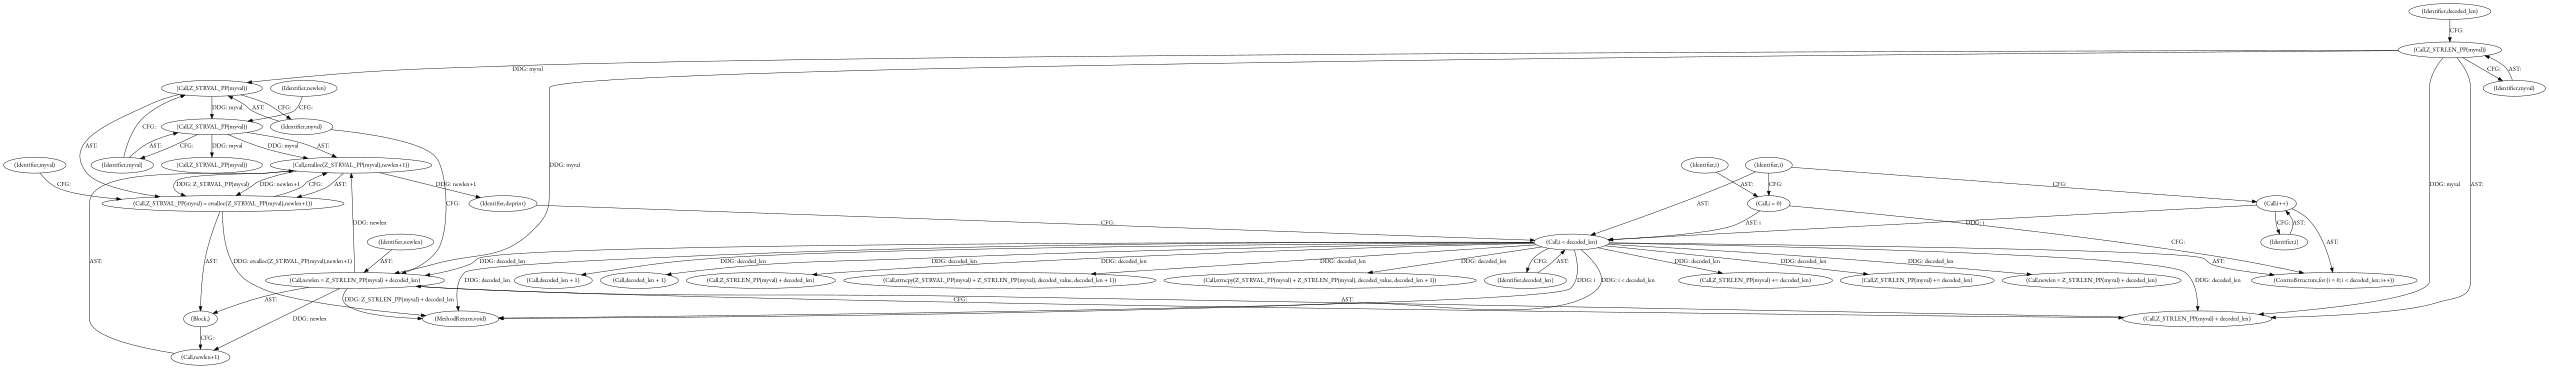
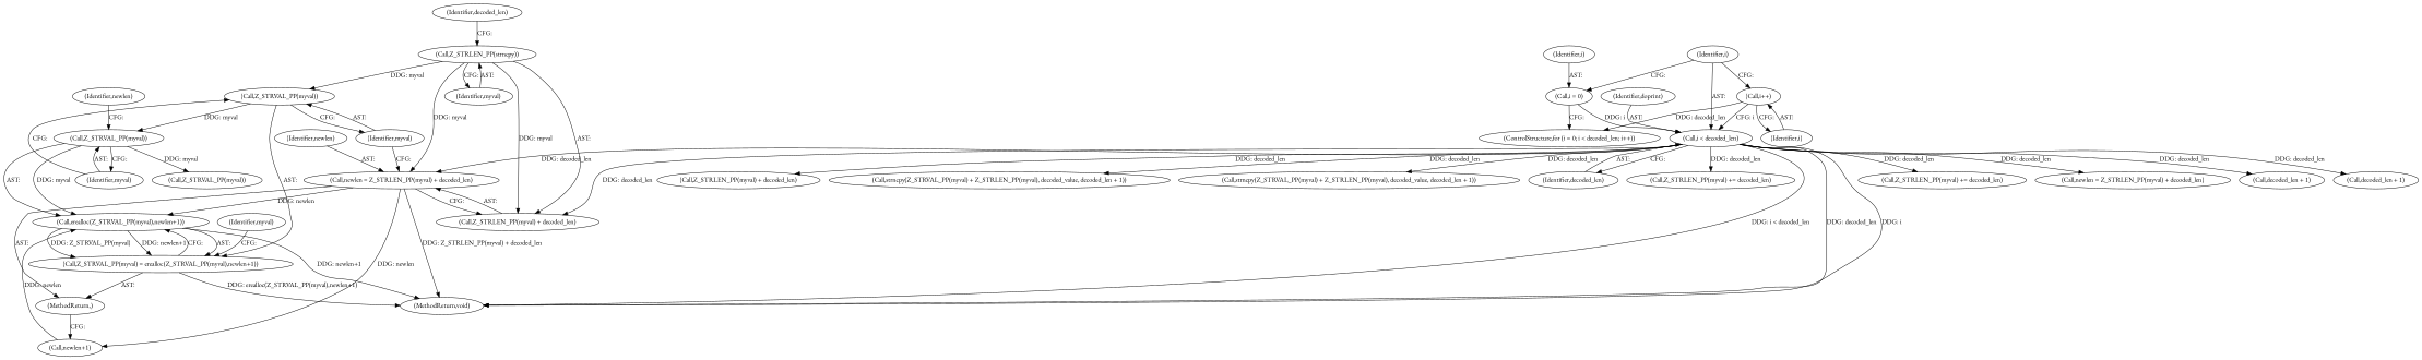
  digraph {
    fontname="EB Garamond"
    node [fontname="EB Garamond"]
    edge [fontname="EB Garamond"]
    n1 [label="(Call,erealloc(Z_STRVAL_PP(myval),newlen+1))"]
    n2 [label="(Call,Z_STRVAL_PP(myval) = erealloc(Z_STRVAL_PP(myval),newlen+1))"]
    n3 [label="(MethodReturn,void)"]
-   n4 [label="(Block,)"]
+   n4 [label="(MethodReturn,)"]
    n5 [label="(Call,newlen+1)"]
    n6 [label="(Call,Z_STRVAL_PP(myval))"]
    n7 [label="(Identifier,myval)"]
    n8 [label="(Call,Z_STRVAL_PP(myval))"]
    n9 [label="(Call,Z_STRVAL_PP(myval))"]
    n10 [label="(Identifier,myval)"]
    n11 [label="(Call,newlen = Z_STRLEN_PP(myval) + decoded_len)"]
-   n12 [label="(Call,Z_STRLEN_PP(myval))"]
+   n12 [label="(Call,Z_STRLEN_PP(strncpy))"]
    n13 [label="(Call,Z_STRLEN_PP(myval) + decoded_len)"]
    n14 [label="(Identifier,myval)"]
    n15 [label="(Call,i < decoded_len)"]
    n16 [label="(Call,Z_STRLEN_PP(myval) += decoded_len)"]
    n17 [label="(Call,newlen = Z_STRLEN_PP(myval) + decoded_len)"]
    n18 [label="(Call,decoded_len + 1)"]
    n19 [label="(Call,decoded_len + 1)"]
    n20 [label="(Call,Z_STRLEN_PP(myval) + decoded_len)"]
    n21 [label="(Call,strncpy(Z_STRVAL_PP(myval) + Z_STRLEN_PP(myval), decoded_value, decoded_len + 1))"]
    n22 [label="(Call,strncpy(Z_STRVAL_PP(myval) + Z_STRLEN_PP(myval), decoded_value, decoded_len + 1))"]
    n23 [label="(Identifier,decoded_len)"]
    n24 [label="(ControlStructure,for (i = 0; i < decoded_len; i++))"]
    n25 [label="(Call,Z_STRLEN_PP(myval) += decoded_len)"]
    n26 [label="(Call,i++)"]
    n27 [label="(Identifier,i)"]
    n28 [label="(Call,i = 0)"]
    n29 [label="(Identifier,i)"]
    n30 [label="(Identifier,doprint)"]
    n31 [label="(Identifier,i)"]
    n32 [label="(Identifier,newlen)"]
    n33 [label="(Identifier,decoded_len)"]
    n34 [label="(Identifier,newlen)"]
    n35 [label="(Identifier,myval)"]
    n1 -> n2 [label="AST: "]
    n1 -> n2 [label="DDG: Z_STRVAL_PP(myval)"]
    n1 -> n2 [label="DDG: newlen+1"]
-   n1 -> n30 [label="DDG: newlen+1"]
+   n1 -> n3 [label="DDG: newlen+1"]
    n2 -> n1 [label="CFG: "]
    n2 -> n3 [label="DDG: erealloc(Z_STRVAL_PP(myval),newlen+1)"]
    n2 -> n4 [label="AST: "]
    n4 -> n5 [label="CFG: "]
-   n5 -> n1 [label="AST: "]
+   n5 -> n1 [label="DDG: newlen"]
    n6 -> n1 [label="AST: "]
    n6 -> n1 [label="DDG: myval"]
    n6 -> n7 [label="CFG: "]
    n6 -> n8 [label="DDG: myval"]
    n7 -> n6 [label="AST: "]
    n7 -> n9 [label="CFG: "]
    n9 -> n2 [label="AST: "]
    n9 -> n6 [label="DDG: myval"]
    n9 -> n10 [label="CFG: "]
    n10 -> n9 [label="AST: "]
    n10 -> n11 [label="CFG: "]
    n11 -> n1 [label="DDG: newlen"]
    n11 -> n3 [label="DDG: Z_STRLEN_PP(myval) + decoded_len"]
    n11 -> n4 [label="AST: "]
    n11 -> n5 [label="DDG: newlen"]
    n11 -> n13 [label="CFG: "]
    n12 -> n9 [label="DDG: myval"]
    n12 -> n11 [label="DDG: myval"]
    n12 -> n13 [label="AST: "]
    n12 -> n13 [label="DDG: myval"]
    n12 -> n14 [label="CFG: "]
    n13 -> n11 [label="AST: "]
    n14 -> n12 [label="AST: "]
    n15 -> n3 [label="DDG: decoded_len"]
    n15 -> n3 [label="DDG: i"]
    n15 -> n3 [label="DDG: i < decoded_len"]
    n15 -> n11 [label="DDG: decoded_len"]
    n15 -> n13 [label="DDG: decoded_len"]
    n15 -> n16 [label="DDG: decoded_len"]
    n15 -> n17 [label="DDG: decoded_len"]
    n15 -> n18 [label="DDG: decoded_len"]
    n15 -> n19 [label="DDG: decoded_len"]
    n15 -> n20 [label="DDG: decoded_len"]
    n15 -> n21 [label="DDG: decoded_len"]
    n15 -> n22 [label="DDG: decoded_len"]
    n15 -> n23 [label="CFG: "]
-   n15 -> n24 [label="AST: "]
    n15 -> n25 [label="DDG: decoded_len"]
    n23 -> n15 [label="AST: "]
-   n26 -> n15 [label="DDG: i"]
-   n26 -> n24 [label="AST: "]
+   n26 -> n15 [label="CFG: i"]
+   n26 -> n24 [label="DDG: decoded_len"]
    n26 -> n27 [label="CFG: "]
    n27 -> n26 [label="AST: "]
-   n28 -> n15 [label="AST: i"]
+   n28 -> n15 [label="DDG: i"]
    n28 -> n24 [label="CFG: "]
    n29 -> n15 [label="AST: "]
    n29 -> n26 [label="CFG: "]
    n29 -> n28 [label="CFG: "]
-   n30 -> n15 [label="CFG: "]
+   n30 -> n15 [label="AST: "]
    n31 -> n28 [label="AST: "]
    n32 -> n11 [label="AST: "]
    n33 -> n12 [label="CFG: "]
    n34 -> n6 [label="CFG: "]
    n35 -> n2 [label="CFG: "]
  }
